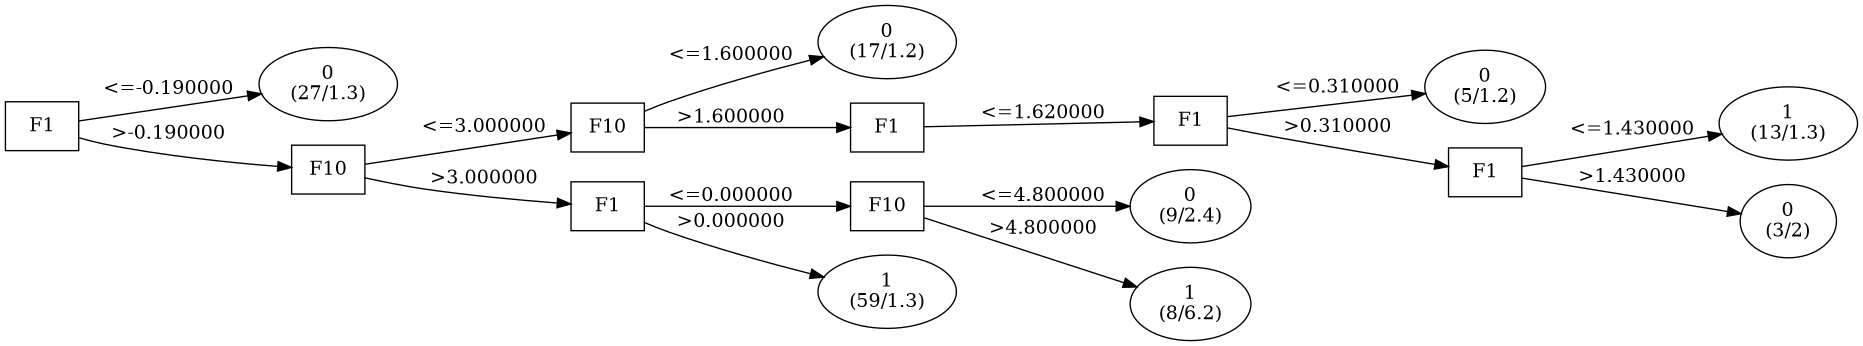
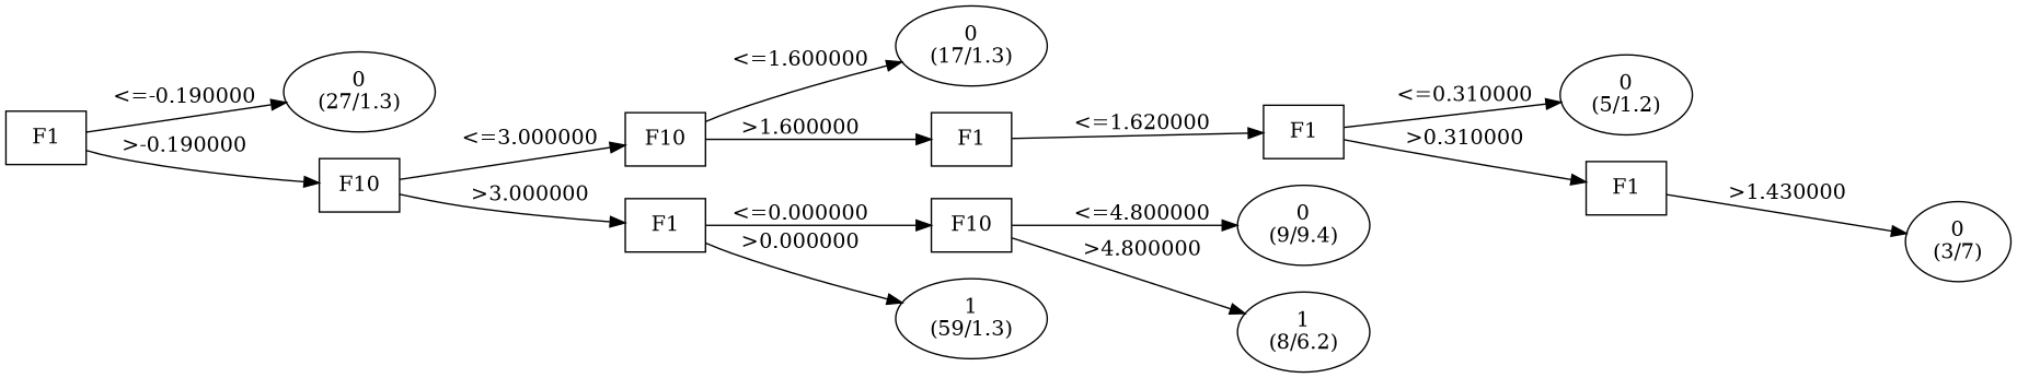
  digraph {
    rankdir=LR
    node [shape=box]
    n1 [label="F1\n"]
    n2 [label="0\n(27/1.3)" shape=ellipse]
    n3 [label="F10\n"]
    n4 [label="F10\n"]
    n5 [label="F1\n"]
-   n6 [label="0\n(17/1.2)" shape=ellipse]
+   n6 [label="0\n(17/1.3)" shape=ellipse]
    n7 [label="F1\n"]
    n8 [label="F10\n"]
    n9 [label="1\n(59/1.3)" shape=ellipse]
    n10 [label="F1\n"]
    n11 [label="0\n(5/1.2)" shape=ellipse]
    n12 [label="F1\n"]
-   n13 [label="1\n(13/1.3)" shape=ellipse]
-   n14 [label="0\n(3/2)" shape=ellipse]
-   n15 [label="0\n(9/2.4)" shape=ellipse]
+   n14 [label="0\n(3/7)" shape=ellipse]
+   n15 [label="0\n(9/9.4)" shape=ellipse]
    n16 [label="1\n(8/6.2)" shape=ellipse]
    n1 -> n2 [label="<=-0.190000"]
    n1 -> n3 [label=">-0.190000"]
    n3 -> n4 [label="<=3.000000"]
    n3 -> n5 [label=">3.000000"]
    n4 -> n6 [label="<=1.600000"]
    n4 -> n7 [label=">1.600000"]
    n5 -> n8 [label="<=0.000000"]
    n5 -> n9 [label=">0.000000"]
    n7 -> n10 [label="<=1.620000"]
    n8 -> n15 [label="<=4.800000"]
    n8 -> n16 [label=">4.800000"]
    n10 -> n11 [label="<=0.310000"]
    n10 -> n12 [label=">0.310000"]
-   n12 -> n13 [label="<=1.430000"]
    n12 -> n14 [label=">1.430000"]
  }
